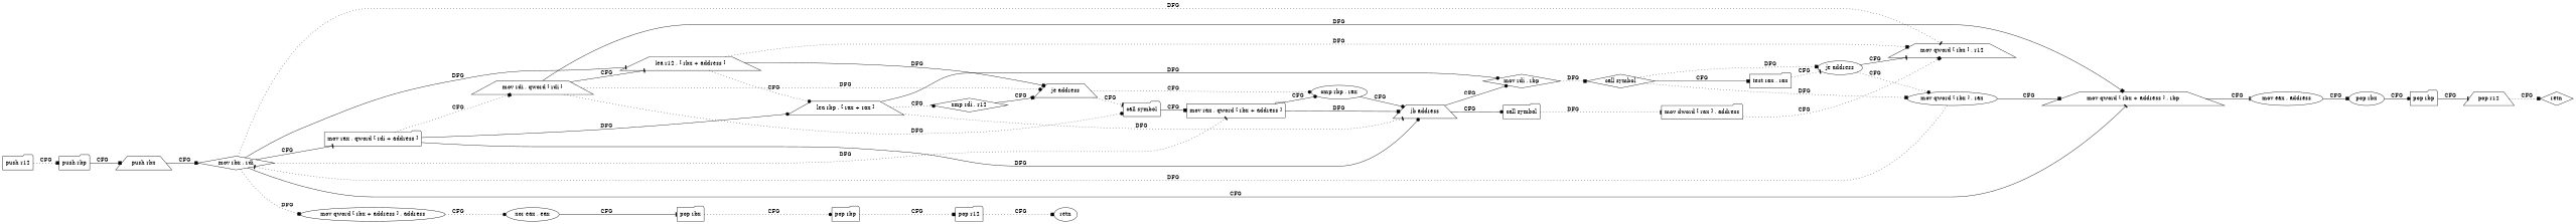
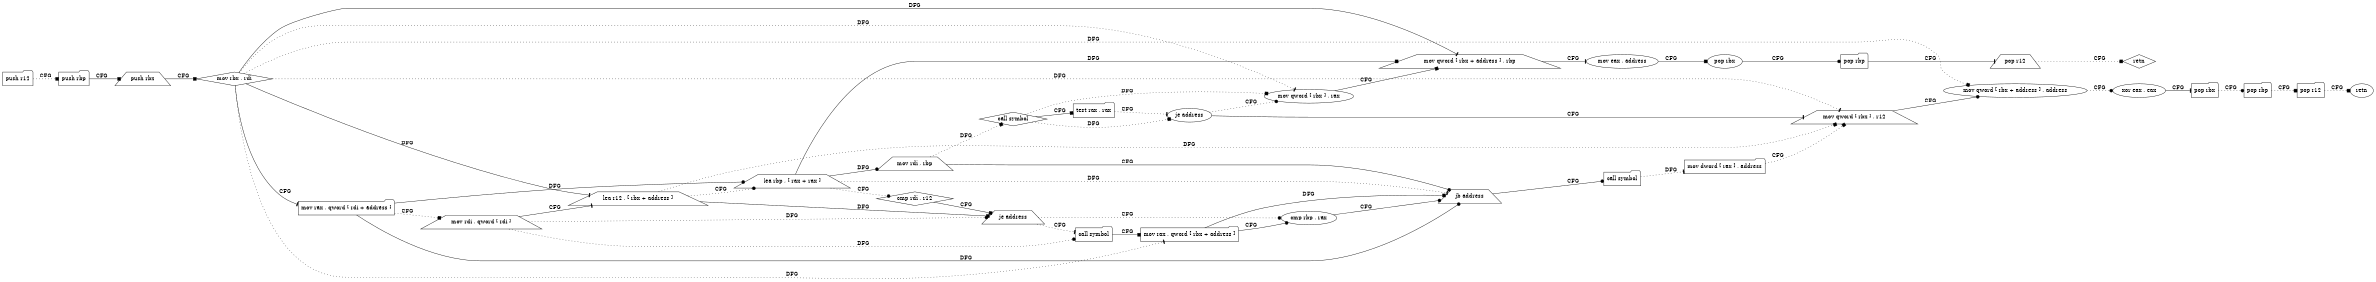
  digraph {
    rankdir=LR
    node [shape=folder]
    edge [arrowhead=box style=solid]
    n1 [label="push r12"]
    n2 [label="push rbp"]
    n3 [label="push rbx" shape=trapezium]
    n4 [label="mov rbx , rdi" shape=diamond]
    n5 [label="mov rax , qword [ rdi + address ]"]
    n6 [label="lea r12 , [ rbx + address ]" shape=trapezium]
    n7 [label="mov rax , qword [ rbx + address ]"]
    n8 [label="mov qword [ rbx ] , r12" shape=trapezium]
    n9 [label="mov qword [ rbx ] , rax" shape=ellipse]
    n10 [label="mov qword [ rbx + address ] , address" shape=ellipse]
    n11 [label="mov qword [ rbx + address ] , rbp" shape=trapezium]
    n12 [label="mov rdi , qword [ rdi ]" shape=trapezium]
    n13 [label="lea rbp , [ rax + rax ]" shape=trapezium]
    n14 [label="jb address" shape=trapezium]
    n15 [label="je address" shape=trapezium]
    n16 [label="cmp rbp , rax" shape=ellipse]
    n17 [label="xor eax , eax" shape=ellipse]
    n18 [label="mov eax , address" shape=ellipse]
    n19 [label="call symbol"]
    n20 [label="cmp rdi , r12" shape=diamond]
-   n21 [label="mov rdi , rbp" shape=diamond]
+   n21 [label="mov rdi , rbp" shape=trapezium]
    n22 [label="call symbol"]
    n23 [label="call symbol" shape=diamond]
    n24 [label="mov dword [ rax ] , address"]
    n25 [label="test rax , rax"]
    n26 [label="je address" shape=ellipse]
    n27 [label="pop rbx"]
    n28 [label="pop rbp"]
    n29 [label="pop r12"]
    n30 [label=retn shape=ellipse]
    n31 [label="pop rbx" shape=ellipse]
    n32 [label="pop rbp"]
    n33 [label="pop r12" shape=trapezium]
    n34 [label=retn shape=diamond]
    n1 -> n2 [label=CFG style=dotted]
    n2 -> n3 [label=CFG]
    n3 -> n4 [label=CFG]
    n4 -> n5 [arrowhead=tee label=CFG]
    n4 -> n6 [arrowhead=tee label=DFG]
    n4 -> n7 [arrowhead=tee label=DFG style=dotted]
    n4 -> n8 [arrowhead=tee label=DFG style=dotted]
-   n9 -> n4 [arrowhead=tee label=DFG style=dotted]
+   n4 -> n9 [arrowhead=tee label=DFG style=dotted]
    n4 -> n10 [label=DFG style=dotted]
-   n4 -> n11 [arrowhead=tee label=CFG]
+   n4 -> n11 [arrowhead=tee label=DFG]
    n5 -> n12 [label=CFG style=dotted]
    n5 -> n13 [arrowhead=dot label=DFG]
    n5 -> n14 [arrowhead=dot label=DFG]
    n6 -> n8 [label=DFG style=dotted]
    n6 -> n13 [arrowhead=dot label=CFG style=dotted]
    n6 -> n15 [label=DFG]
    n7 -> n14 [label=DFG]
    n7 -> n16 [arrowhead=dot label=CFG]
+   n8 -> n10 [arrowhead=dot label=CFG]
    n9 -> n11 [label=CFG]
    n10 -> n17 [arrowhead=dot label=CFG style=dotted]
    n11 -> n18 [arrowhead=tee label=CFG]
    n12 -> n6 [arrowhead=tee label=CFG]
    n12 -> n15 [arrowhead=dot label=DFG style=dotted]
    n12 -> n19 [arrowhead=dot label=DFG style=dotted]
-   n12 -> n11 [label=DFG]
+   n13 -> n11 [label=DFG]
    n13 -> n14 [arrowhead=tee label=DFG style=dotted]
    n13 -> n20 [arrowhead=dot label=CFG style=dotted]
    n13 -> n21 [arrowhead=dot label=DFG]
-   n14 -> n21 [arrowhead=dot label=CFG]
+   n21 -> n14 [arrowhead=dot label=CFG]
    n14 -> n22 [arrowhead=dot label=CFG]
    n15 -> n16 [arrowhead=dot label=CFG style=dotted]
    n15 -> n19 [arrowhead=tee label=CFG style=dotted]
    n16 -> n14 [arrowhead=dot label=CFG]
    n17 -> n27 [arrowhead=tee label=CFG]
    n18 -> n31 [label=CFG]
    n19 -> n7 [label=CFG]
    n20 -> n15 [label=CFG]
    n21 -> n23 [label=DFG style=dotted]
    n22 -> n24 [arrowhead=tee label=DFG style=dotted]
    n23 -> n9 [label=DFG style=dotted]
    n23 -> n25 [label=CFG]
    n23 -> n26 [label=DFG style=dotted]
    n24 -> n8 [label=CFG style=dotted]
    n25 -> n26 [arrowhead=tee label=CFG style=dotted]
    n26 -> n8 [arrowhead=tee label=CFG]
    n26 -> n9 [arrowhead=dot label=CFG style=dotted]
    n27 -> n28 [arrowhead=dot label=CFG style=dotted]
    n28 -> n29 [label=CFG style=dotted]
    n29 -> n30 [label=CFG style=dotted]
    n31 -> n32 [arrowhead=dot label=CFG]
    n32 -> n33 [arrowhead=tee label=CFG]
    n33 -> n34 [label=CFG style=dotted]
  }
